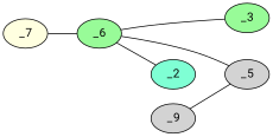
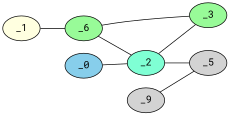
  graph {
    fontname="Roboto Mono"
    rankdir=LR
    node [fillcolor=palegreen fontname="Roboto Mono" style=filled]
    edge [fontname="Roboto Mono"]
+   _0 [fillcolor=skyblue x=2.3355 y=3.43648]
    _2 [fillcolor=aquamarine x=0.727412 y=0.591591]
    _3 [x=1.19889 y=2.63443]
    _5 [fillcolor=lightgrey x=1.83571 y=1.73981]
-   _1 [fillcolor=lightyellow x=2.25 y=0.71 label=_7]
+   _1 [fillcolor=lightyellow x=2.25 y=0.71]
    _6 [x=0.500622 y=0.375958]
    n7 [fillcolor=lightgrey label=_9 x=0.371543 y=1.82715]
-   _6 -- _5
+   _0 -- _2
+   _2 -- _3
+   _2 -- _5
    _1 -- _6
    _6 -- _2
    _6 -- _3
    n7 -- _5
  }
